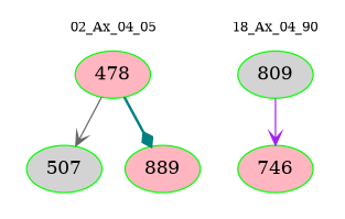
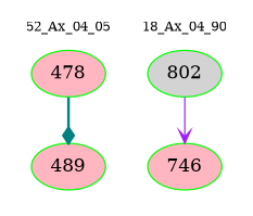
  digraph {
    node [color=green fillcolor=lightpink style=filled]
    edge [arrowhead=vee style=solid]
    n1 [label=478]
-   n2 [fillcolor=lightgrey label=507]
-   n3 [label=889]
-   n4 [fillcolor=lightgrey label=809]
+   n3 [label=489]
+   n4 [fillcolor=lightgrey label=802]
    n5 [label=746]
    subgraph cluster_1 {
      color=white
      fontsize=10
-     label="02_Ax_04_05"
+     label="52_Ax_04_05"
      n1
-     n2
      n3
    }
    subgraph cluster_2 {
      color=white
      fontsize=10
      label="18_Ax_04_90"
      n4
      n5
    }
-   n1 -> n2 [color=gray40]
    n1 -> n3 [arrowhead=diamond color=teal style=bold]
    n4 -> n5 [color=purple]
  }
